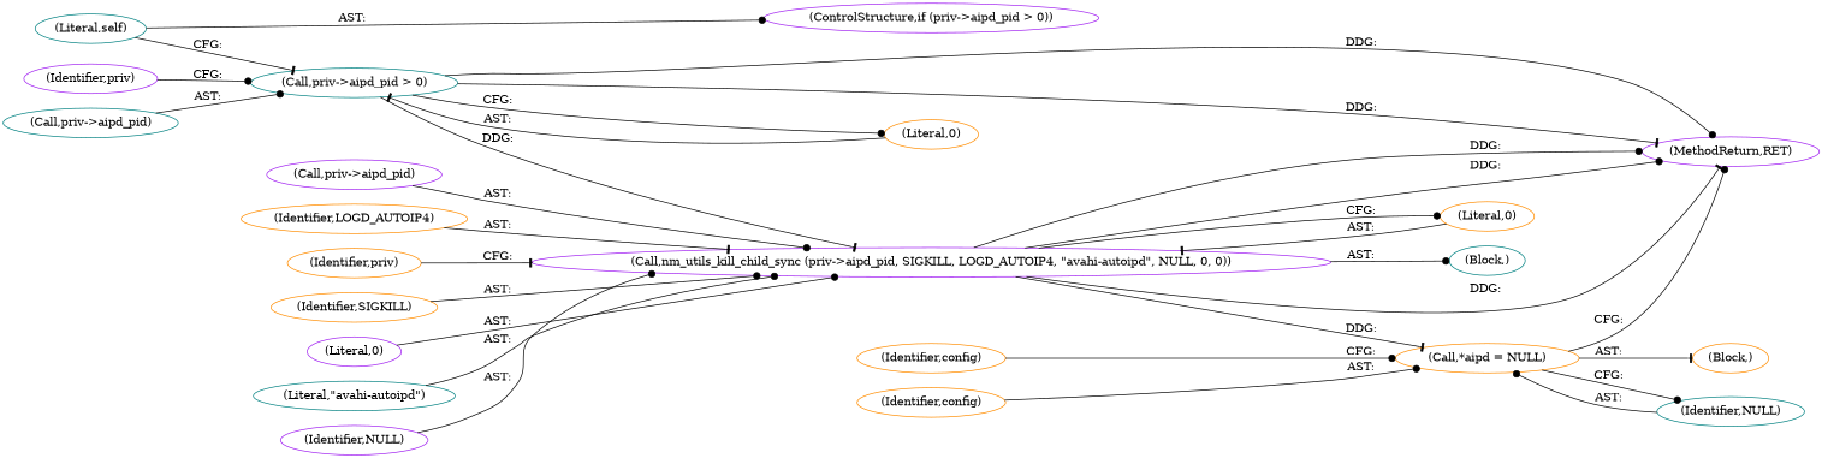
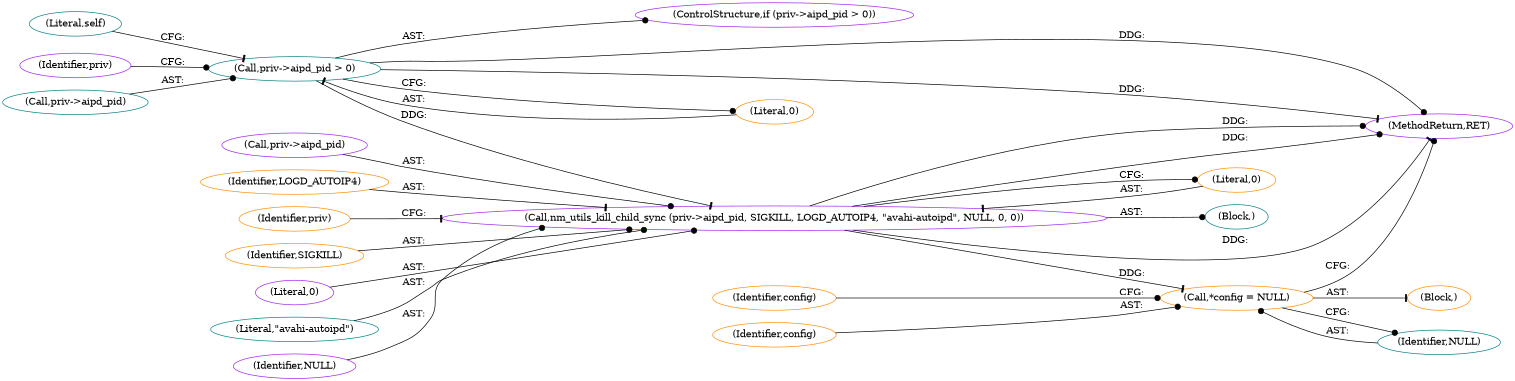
  digraph {
    rankdir=LR
    node [color=darkorange]
    edge [arrowhead=dot]
    n1 [color=purple label="(Call,nm_utils_kill_child_sync (priv->aipd_pid, SIGKILL, LOGD_AUTOIP4, \"avahi-autoipd\", NULL, 0, 0))"]
-   n2 [label="(Call,*aipd = NULL)"]
+   n2 [label="(Call,*config = NULL)"]
    n3 [label="(Literal,0)"]
    n4 [color=teal label="(Block,)"]
    n5 [color=purple label="(MethodReturn,RET)"]
    n6 [label="(Block,)"]
    n7 [color=teal label="(Identifier,NULL)"]
    n8 [color=teal label="(Call,priv->aipd_pid > 0)"]
    n9 [label="(Literal,0)"]
    n10 [color=purple label="(ControlStructure,if (priv->aipd_pid > 0))"]
    n11 [color=teal label="(Literal,self)"]
    n12 [color=purple label="(Call,priv->aipd_pid)"]
    n13 [label="(Identifier,LOGD_AUTOIP4)"]
    n14 [label="(Identifier,priv)"]
    n15 [label="(Identifier,config)"]
    n16 [label="(Identifier,config)"]
    n17 [color=purple label="(Identifier,priv)"]
    n18 [label="(Identifier,SIGKILL)"]
    n19 [color=purple label="(Literal,0)"]
    n20 [color=teal label="(Literal,\"avahi-autoipd\")"]
    n21 [color=teal label="(Call,priv->aipd_pid)"]
    n22 [color=purple label="(Identifier,NULL)"]
    n1 -> n2 [arrowhead=tee label="DDG: "]
    n1 -> n3 [label="CFG: "]
    n1 -> n4 [label="AST: "]
    n1 -> n5 [arrowhead=tee label="DDG: "]
    n1 -> n5 [label="DDG: "]
    n1 -> n5 [label="DDG: "]
    n2 -> n5 [label="CFG: "]
    n2 -> n6 [arrowhead=tee label="AST: "]
    n2 -> n7 [label="CFG: "]
    n3 -> n1 [arrowhead=tee label="AST: "]
    n7 -> n2 [label="AST: "]
    n8 -> n1 [arrowhead=tee label="DDG: "]
    n8 -> n5 [label="DDG: "]
    n8 -> n5 [arrowhead=tee label="DDG: "]
    n8 -> n9 [label="CFG: "]
-   n11 -> n10 [label="AST: "]
+   n8 -> n10 [label="AST: "]
    n9 -> n8 [arrowhead=tee label="AST: "]
    n11 -> n8 [arrowhead=tee label="CFG: "]
    n12 -> n1 [label="AST: "]
    n13 -> n1 [arrowhead=tee label="AST: "]
    n14 -> n1 [arrowhead=tee label="CFG: "]
    n15 -> n2 [label="CFG: "]
    n16 -> n2 [label="AST: "]
    n17 -> n8 [label="CFG: "]
    n18 -> n1 [label="AST: "]
    n19 -> n1 [label="AST: "]
    n20 -> n1 [label="AST: "]
    n21 -> n8 [label="AST: "]
    n22 -> n1 [label="AST: "]
  }
